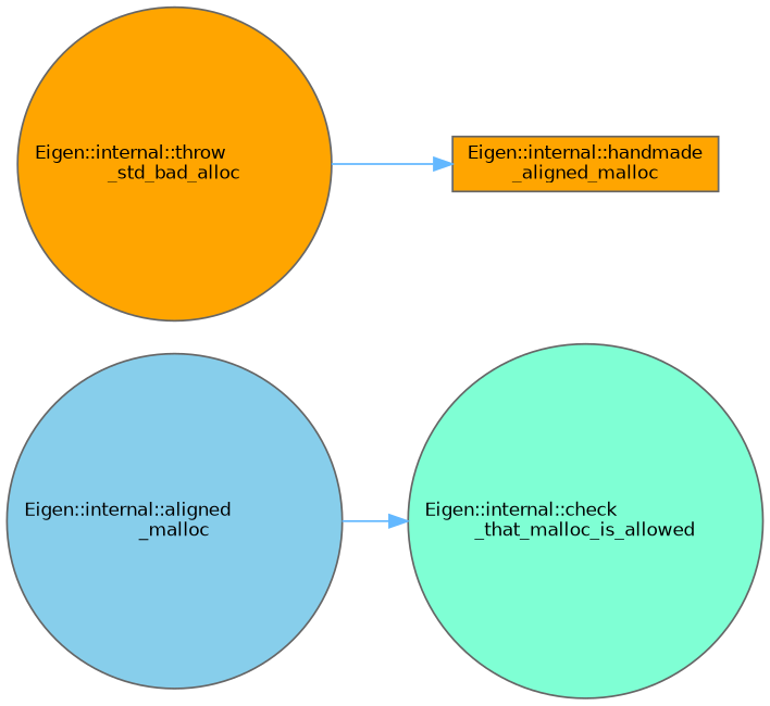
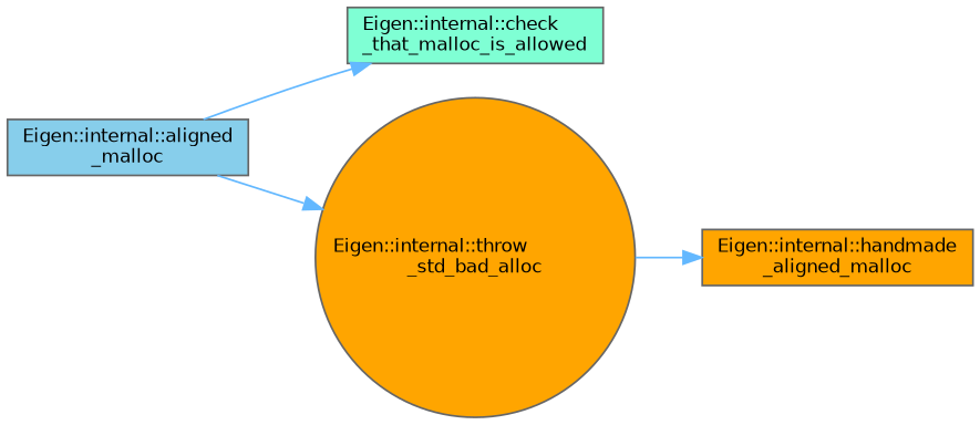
  digraph {
    rankdir=LR
    node [color=grey40 fillcolor=orange fontname=Helvetica fontsize=10 shape=circle style=filled]
    edge [color=steelblue1 fontname=Helvetica fontsize=10 labelfontname=Helvetica labelfontsize=10 style=solid]
-   n1 [color=gray40 fillcolor=skyblue fontcolor=black height=0.2 label="Eigen::internal::aligned\l_malloc" width=0.4]
-   n2 [fillcolor=aquamarine height=0.2 label="Eigen::internal::check\l_that_malloc_is_allowed" width=0.4]
+   n1 [color=gray40 fillcolor=skyblue fontcolor=black height=0.2 label="Eigen::internal::aligned\l_malloc" shape=box width=0.4]
+   n2 [fillcolor=aquamarine height=0.2 label="Eigen::internal::check\l_that_malloc_is_allowed" shape=box width=0.4]
    n3 [height=0.2 label="Eigen::internal::throw\l_std_bad_alloc" width=0.4]
    n4 [height=0.2 label="Eigen::internal::handmade\l_aligned_malloc" shape=box width=0.4]
    n1 -> n2
+   n1 -> n3
    n3 -> n4
  }
